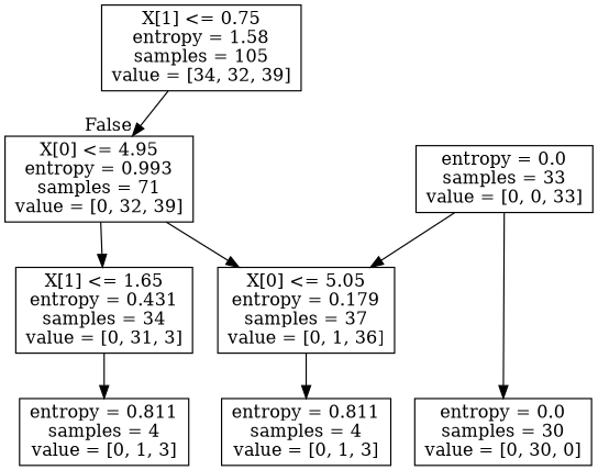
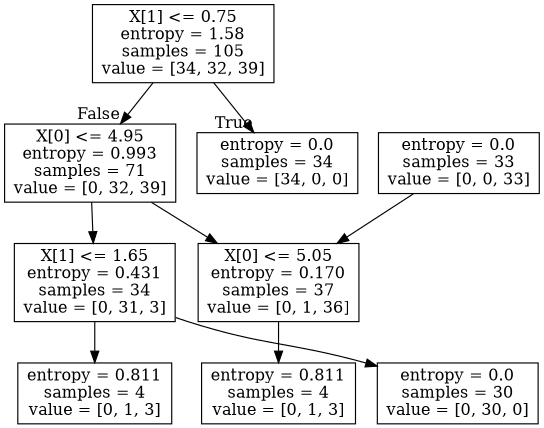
  digraph {
    node [shape=box]
    n1 [label="X[1] <= 0.75\nentropy = 1.58\nsamples = 105\nvalue = [34, 32, 39]"]
+   n2 [label="entropy = 0.0\nsamples = 34\nvalue = [34, 0, 0]"]
    n3 [label="X[0] <= 4.95\nentropy = 0.993\nsamples = 71\nvalue = [0, 32, 39]"]
    n4 [label="X[1] <= 1.65\nentropy = 0.431\nsamples = 34\nvalue = [0, 31, 3]"]
-   n5 [label="X[0] <= 5.05\nentropy = 0.179\nsamples = 37\nvalue = [0, 1, 36]"]
+   n5 [label="X[0] <= 5.05\nentropy = 0.170\nsamples = 37\nvalue = [0, 1, 36]"]
    n6 [label="entropy = 0.0\nsamples = 30\nvalue = [0, 30, 0]"]
    n7 [label="entropy = 0.811\nsamples = 4\nvalue = [0, 1, 3]"]
    n8 [label="entropy = 0.811\nsamples = 4\nvalue = [0, 1, 3]"]
    n9 [label="entropy = 0.0\nsamples = 33\nvalue = [0, 0, 33]"]
+   n1 -> n2 [headlabel=True labelangle=45 labeldistance=2.5]
    n1 -> n3 [headlabel=False labelangle=-45 labeldistance=2.5]
    n3 -> n4
    n3 -> n5
-   n9 -> n6
+   n4 -> n6
    n4 -> n7
    n5 -> n8
    n9 -> n5
  }
